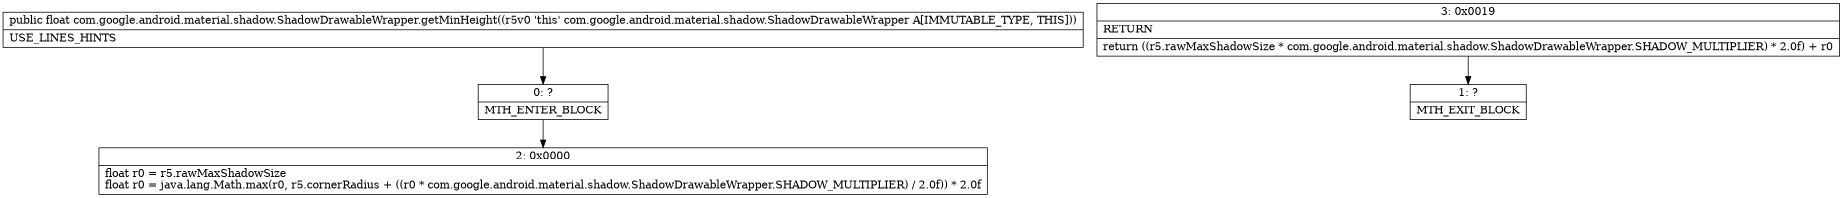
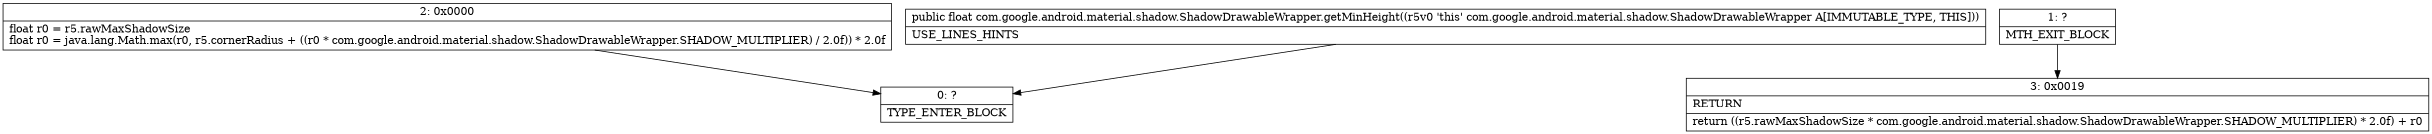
  digraph {
    node [shape=record]
-   n1 [label="{0\:\ ?|MTH_ENTER_BLOCK\l}"]
+   n1 [label="{0\:\ ?|TYPE_ENTER_BLOCK\l}"]
    n2 [label="{2\:\ 0x0000|float r0 = r5.rawMaxShadowSize\lfloat r0 = java.lang.Math.max(r0, r5.cornerRadius + ((r0 * com.google.android.material.shadow.ShadowDrawableWrapper.SHADOW_MULTIPLIER) \/ 2.0f)) * 2.0f\l}"]
    n3 [label="{3\:\ 0x0019|RETURN\l|return ((r5.rawMaxShadowSize * com.google.android.material.shadow.ShadowDrawableWrapper.SHADOW_MULTIPLIER) * 2.0f) + r0\l}"]
    n4 [label="{1\:\ ?|MTH_EXIT_BLOCK\l}"]
    n5 [label="{public float com.google.android.material.shadow.ShadowDrawableWrapper.getMinHeight((r5v0 'this' com.google.android.material.shadow.ShadowDrawableWrapper A[IMMUTABLE_TYPE, THIS]))  | USE_LINES_HINTS\l}"]
-   n1 -> n2
-   n3 -> n4
+   n2 -> n1
+   n4 -> n3
    n5 -> n1
  }
